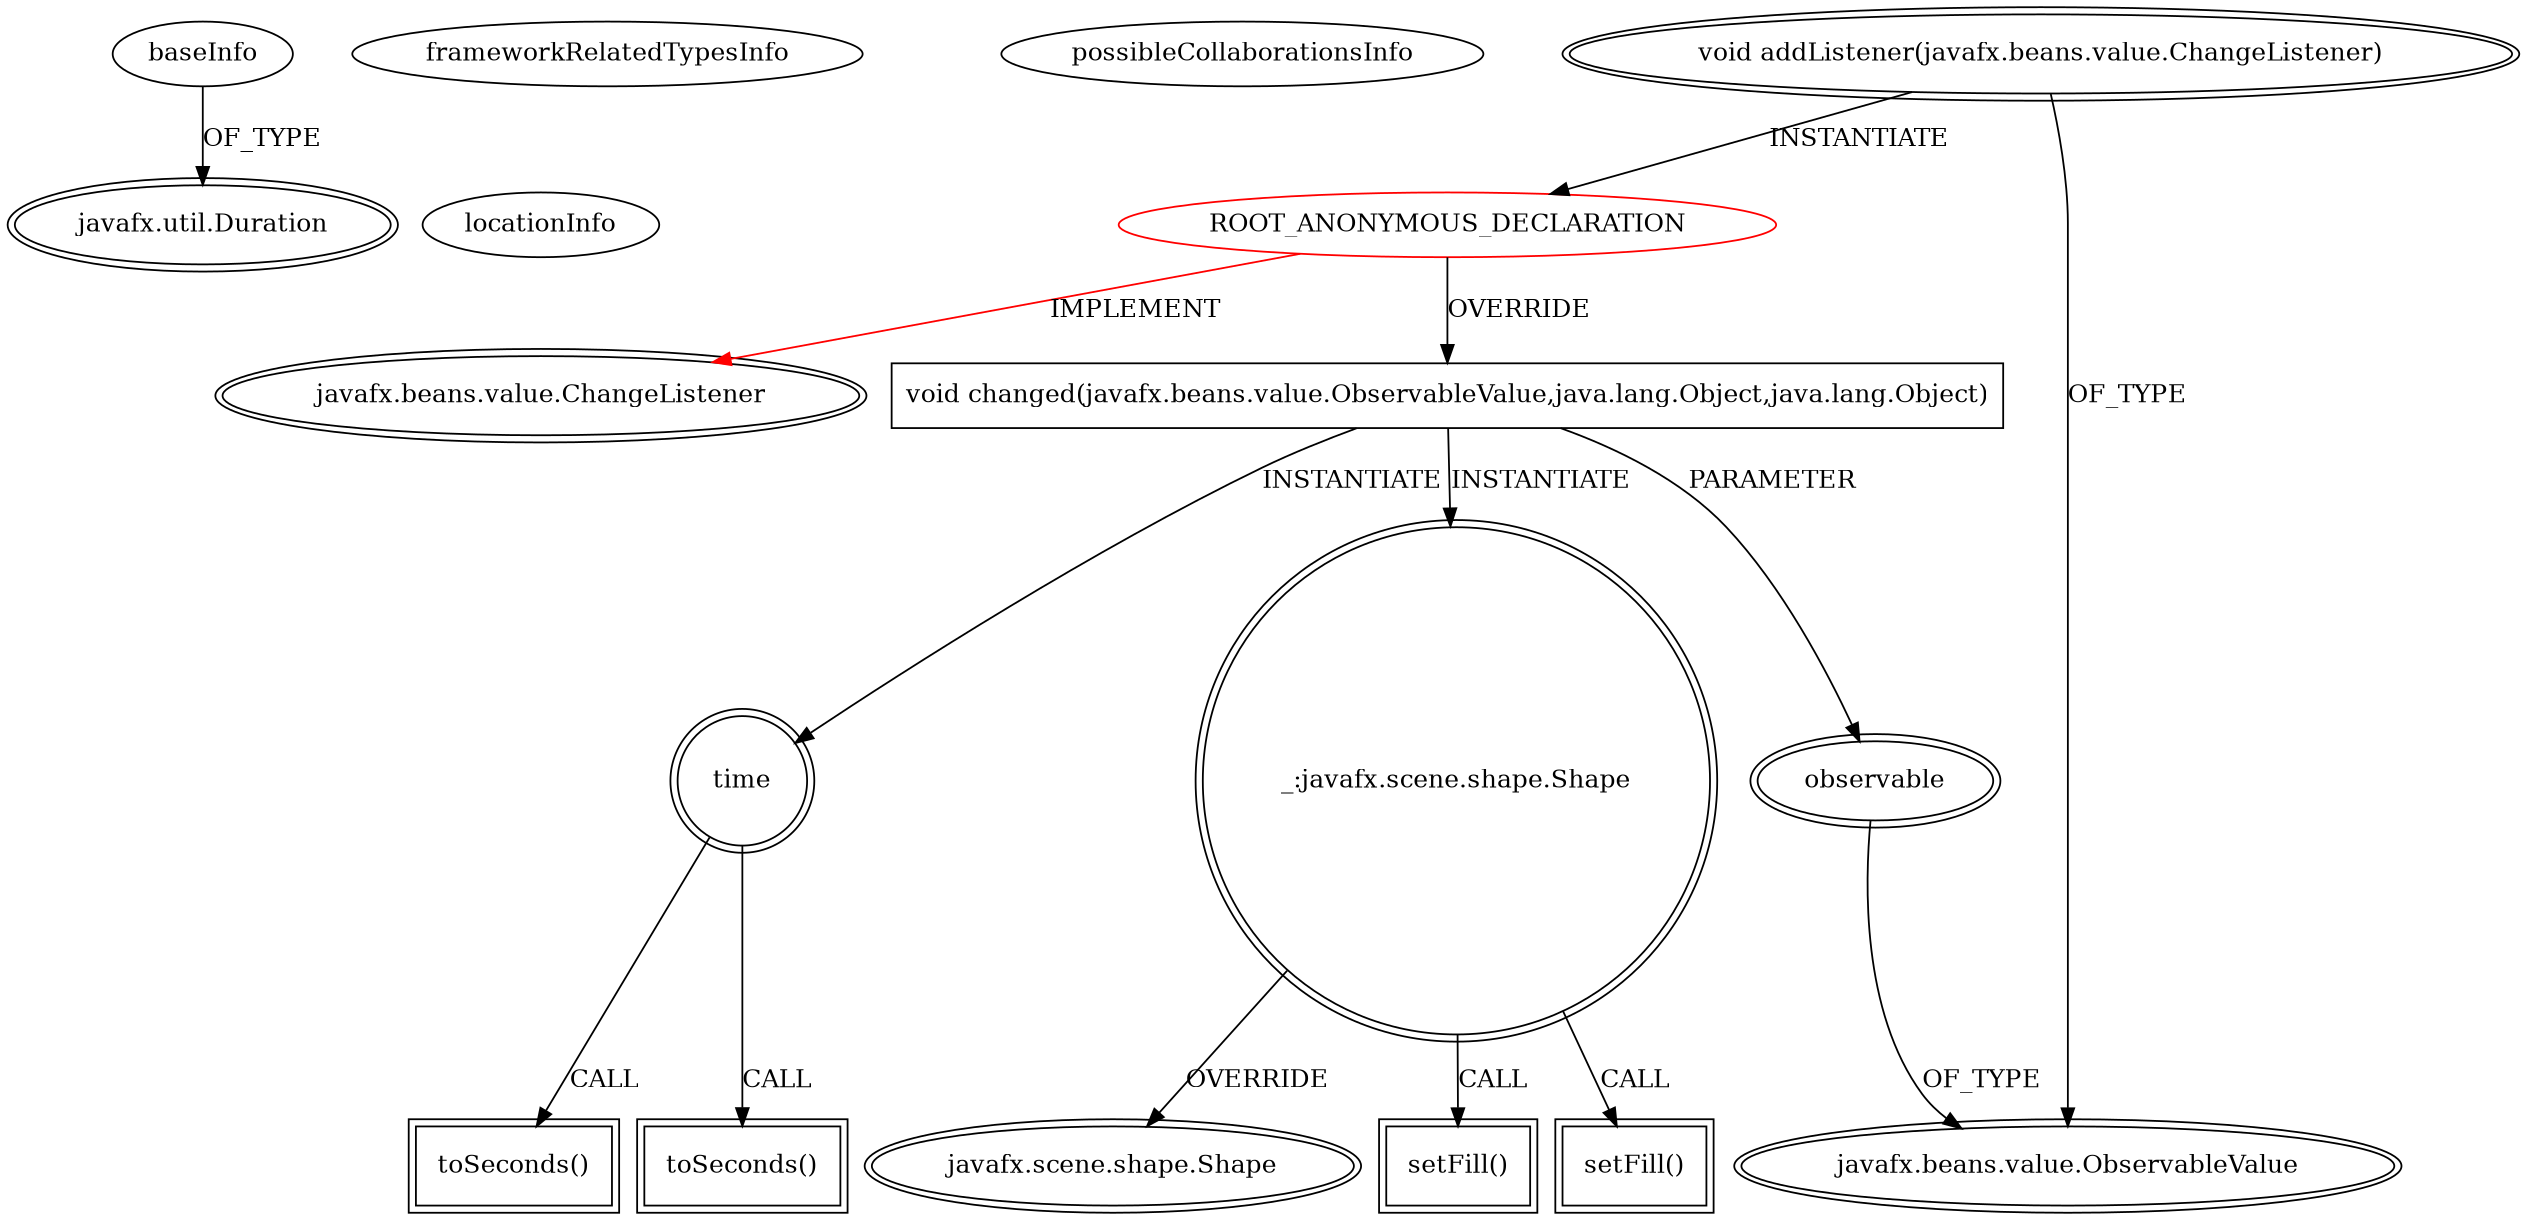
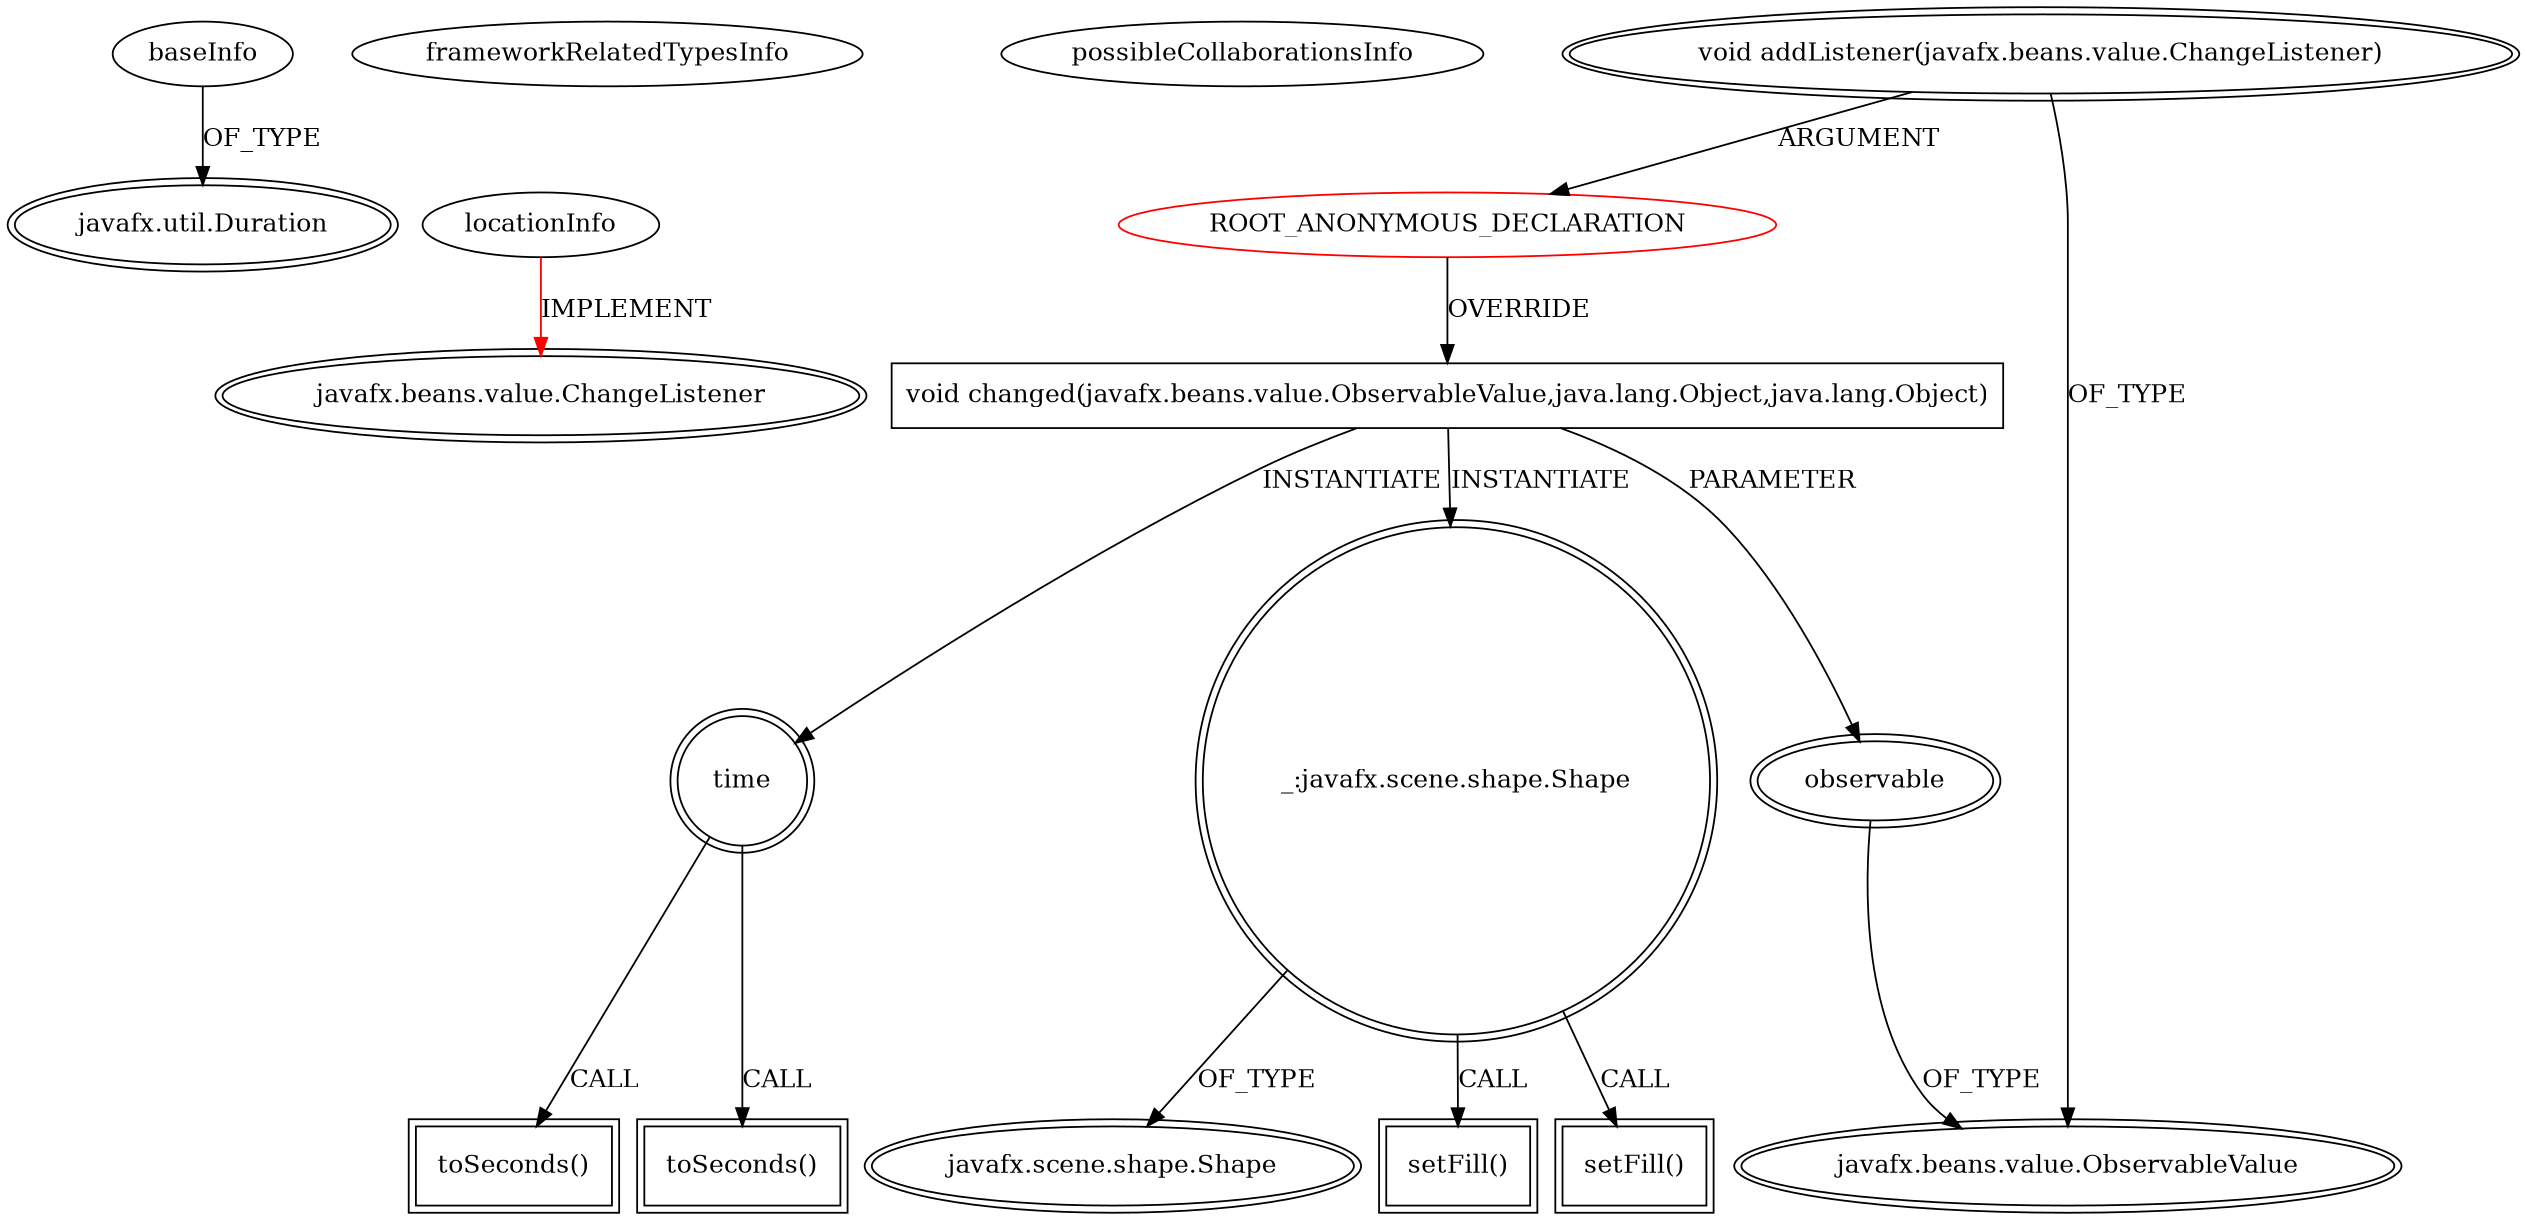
  digraph {
    node [isFrameworkType=true peripheries=2]
    baseInfo [category=extension_graph graphId=2667 isAnonymous=true possibleRelation=false isFrameworkType="" peripheries=""]
    n2 [label="javafx.util.Duration" vertexType=FRAMEWORK_CLASS_TYPE]
    frameworkRelatedTypesInfo [0="javafx.beans.value.ChangeListener" isFrameworkType="" peripheries=""]
    possibleCollaborationsInfo [isFrameworkType="" peripheries=""]
    locationInfo [contextSignature="void setChangeListener()" filePath="/fChristenson-cv/cv-master/src/se/fidde/cv/model/icons/BallIcon.java" graphId=2667 projectName="fChristenson-cv" isFrameworkType="" peripheries=""]
    n6 [color=red isFrameworkType=false label=ROOT_ANONYMOUS_DECLARATION vertexType=ROOT_ANONYMOUS_DECLARATION peripheries=""]
    n7 [label="javafx.beans.value.ChangeListener" vertexType=FRAMEWORK_INTERFACE_TYPE]
    n8 [isFrameworkType=false label="void changed(javafx.beans.value.ObservableValue,java.lang.Object,java.lang.Object)" shape=box vertexType=OVERRIDING_METHOD_DECLARATION peripheries=""]
    n9 [label=observable vertexType=PARAMETER_DECLARATION]
    n10 [label=time shape=circle vertexType=VARIABLE_EXPRESION]
    n11 [label="_:javafx.scene.shape.Shape" shape=circle vertexType=VARIABLE_EXPRESION]
    n12 [label="void addListener(javafx.beans.value.ChangeListener)" vertexType=OUTSIDE_CALL]
    n13 [label="javafx.beans.value.ObservableValue" vertexType=FRAMEWORK_INTERFACE_TYPE]
    n14 [label="toSeconds()" shape=box vertexType=INSIDE_CALL]
    n15 [label="toSeconds()" shape=box vertexType=INSIDE_CALL]
    n16 [label="javafx.scene.shape.Shape" vertexType=FRAMEWORK_CLASS_TYPE]
    n17 [label="setFill()" shape=box vertexType=INSIDE_CALL]
    n18 [label="setFill()" shape=box vertexType=INSIDE_CALL]
    baseInfo -> n2 [label=OF_TYPE]
-   n6 -> n7 [color=red label=IMPLEMENT]
+   locationInfo -> n7 [color=red label=IMPLEMENT]
    n6 -> n8 [label=OVERRIDE]
    n8 -> n9 [label=PARAMETER]
    n8 -> n10 [label=INSTANTIATE]
    n8 -> n11 [label=INSTANTIATE]
    n9 -> n13 [label=OF_TYPE]
    n10 -> n14 [label=CALL]
    n10 -> n15 [label=CALL]
-   n11 -> n16 [label=OVERRIDE]
+   n11 -> n16 [label=OF_TYPE]
    n11 -> n17 [label=CALL]
    n11 -> n18 [label=CALL]
-   n12 -> n6 [label=INSTANTIATE]
+   n12 -> n6 [label=ARGUMENT]
    n12 -> n13 [label=OF_TYPE]
  }
